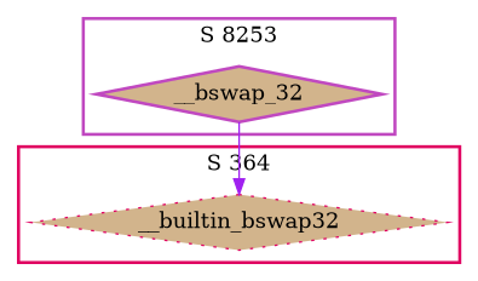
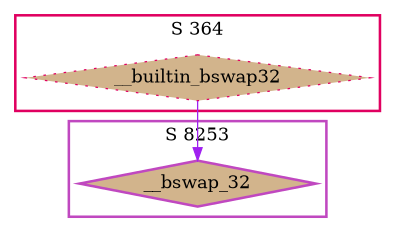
  digraph {
    node [shape=diamond fillcolor=tan]
    n1 [color="#E00060" label=__builtin_bswap32 style="dotted,filled"]
    n2 [color="#C048C0" label=__bswap_32 style="bold,filled"]
    subgraph cluster_1 {
      color="#E00060"
      label="S 364"
      style=bold
      n1
    }
    subgraph cluster_2 {
      color="#C048C0"
      label="S 8253"
      style=bold
      n2
    }
-   n2 -> n1 [color=purple arrowhead=normal]
+   n1 -> n2 [color=purple arrowhead=normal]
  }
